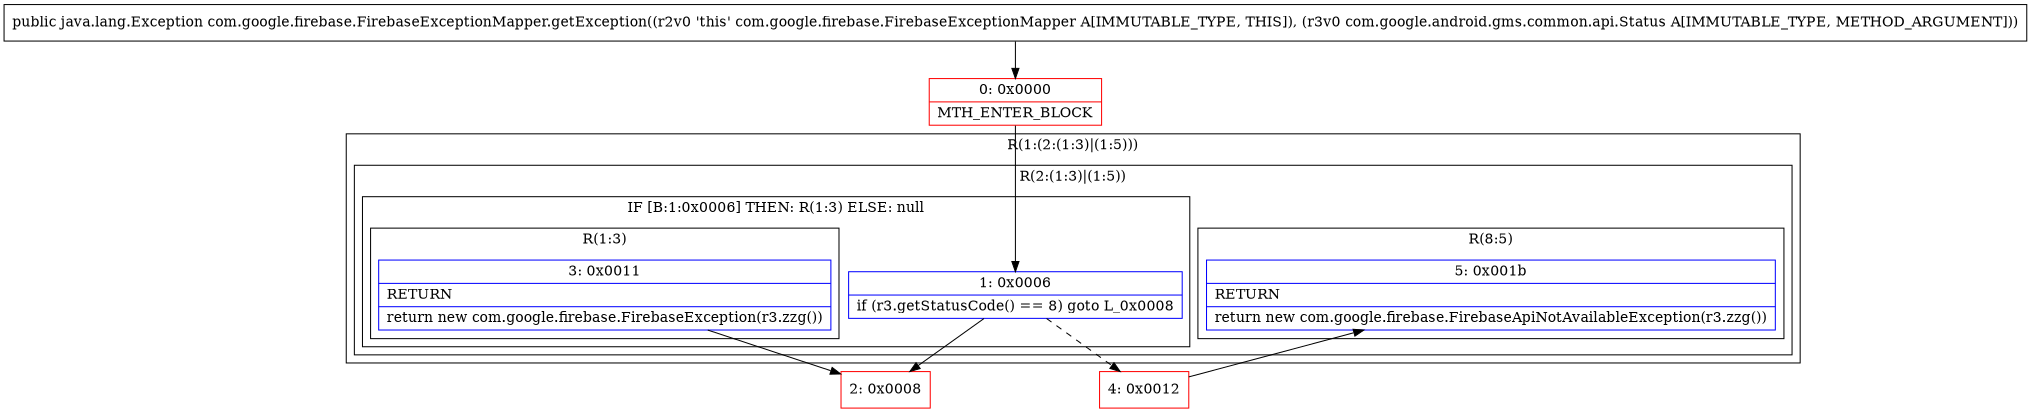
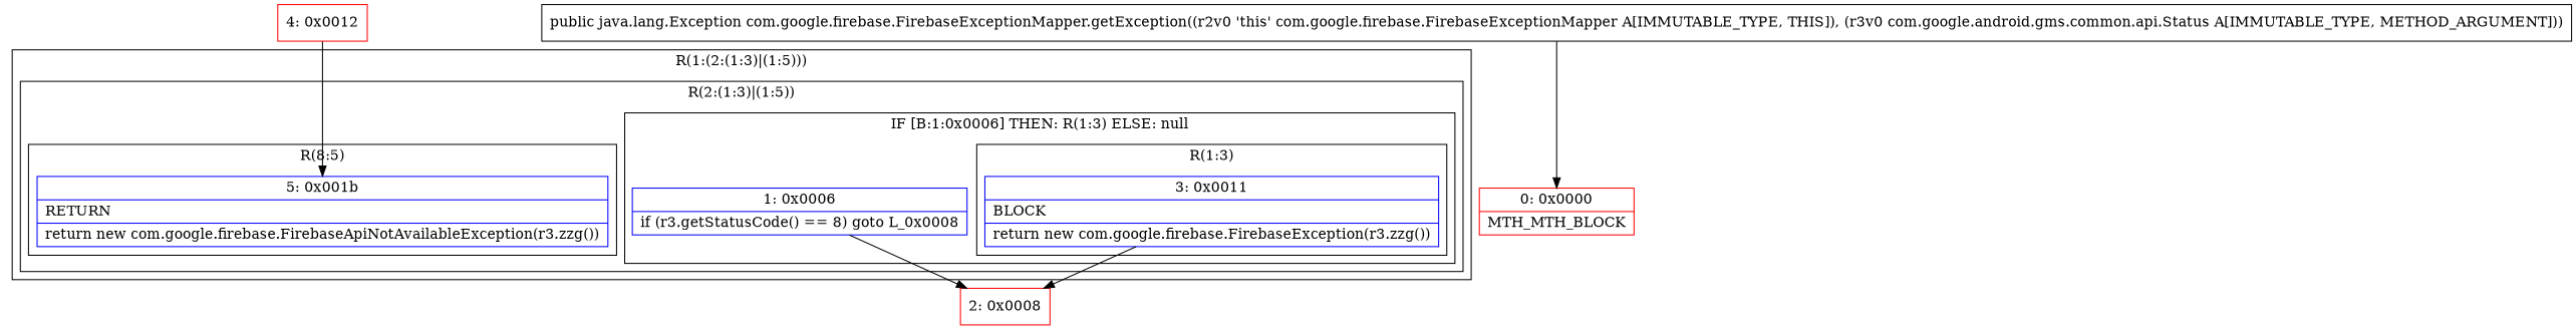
  digraph {
    node [color=blue shape=record]
-   n1 [label="{3\:\ 0x0011|RETURN\l|return new com.google.firebase.FirebaseException(r3.zzg())\l}"]
+   n1 [label="{3\:\ 0x0011|BLOCK\l|return new com.google.firebase.FirebaseException(r3.zzg())\l}"]
    n2 [label="{1\:\ 0x0006|if (r3.getStatusCode() == 8) goto L_0x0008\l}"]
    n3 [label="{5\:\ 0x001b|RETURN\l|return new com.google.firebase.FirebaseApiNotAvailableException(r3.zzg())\l}"]
    n4 [color=red label="{2\:\ 0x0008}"]
    n5 [color=red label="{4\:\ 0x0012}"]
-   n6 [color=red label="{0\:\ 0x0000|MTH_ENTER_BLOCK\l}"]
+   n6 [color=red label="{0\:\ 0x0000|MTH_MTH_BLOCK\l}"]
    n7 [label="{public java.lang.Exception com.google.firebase.FirebaseExceptionMapper.getException((r2v0 'this' com.google.firebase.FirebaseExceptionMapper A[IMMUTABLE_TYPE, THIS]), (r3v0 com.google.android.gms.common.api.Status A[IMMUTABLE_TYPE, METHOD_ARGUMENT])) }" color=""]
    subgraph cluster_1 {
      label="R(1:(2:(1:3)|(1:5)))"
      subgraph cluster_2 {
        label="R(2:(1:3)|(1:5))"
        subgraph cluster_3 {
          label="IF [B:1:0x0006] THEN: R(1:3) ELSE: null"
          n2
          subgraph cluster_4 {
            label="R(1:3)"
            n1
          }
        }
        subgraph cluster_5 {
          label="R(8:5)"
          n3
        }
      }
    }
    n1 -> n4
    n2 -> n4
-   n2 -> n5 [style=dashed]
    n5 -> n3
-   n6 -> n2
    n7 -> n6
  }
